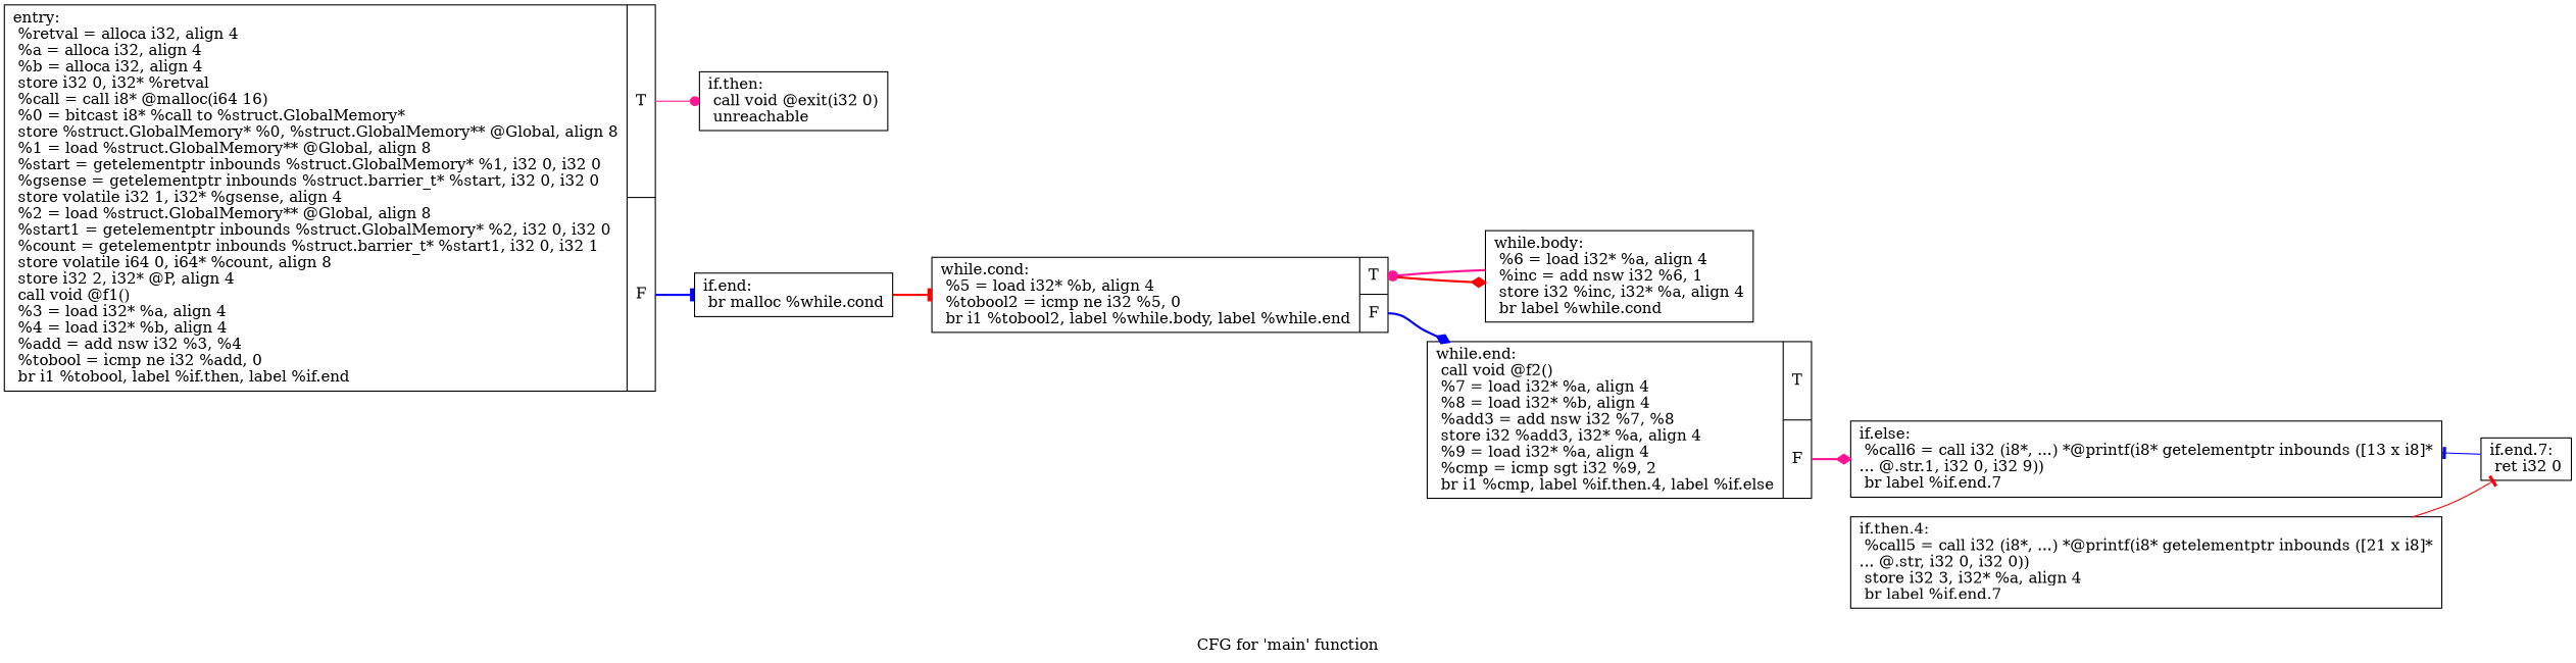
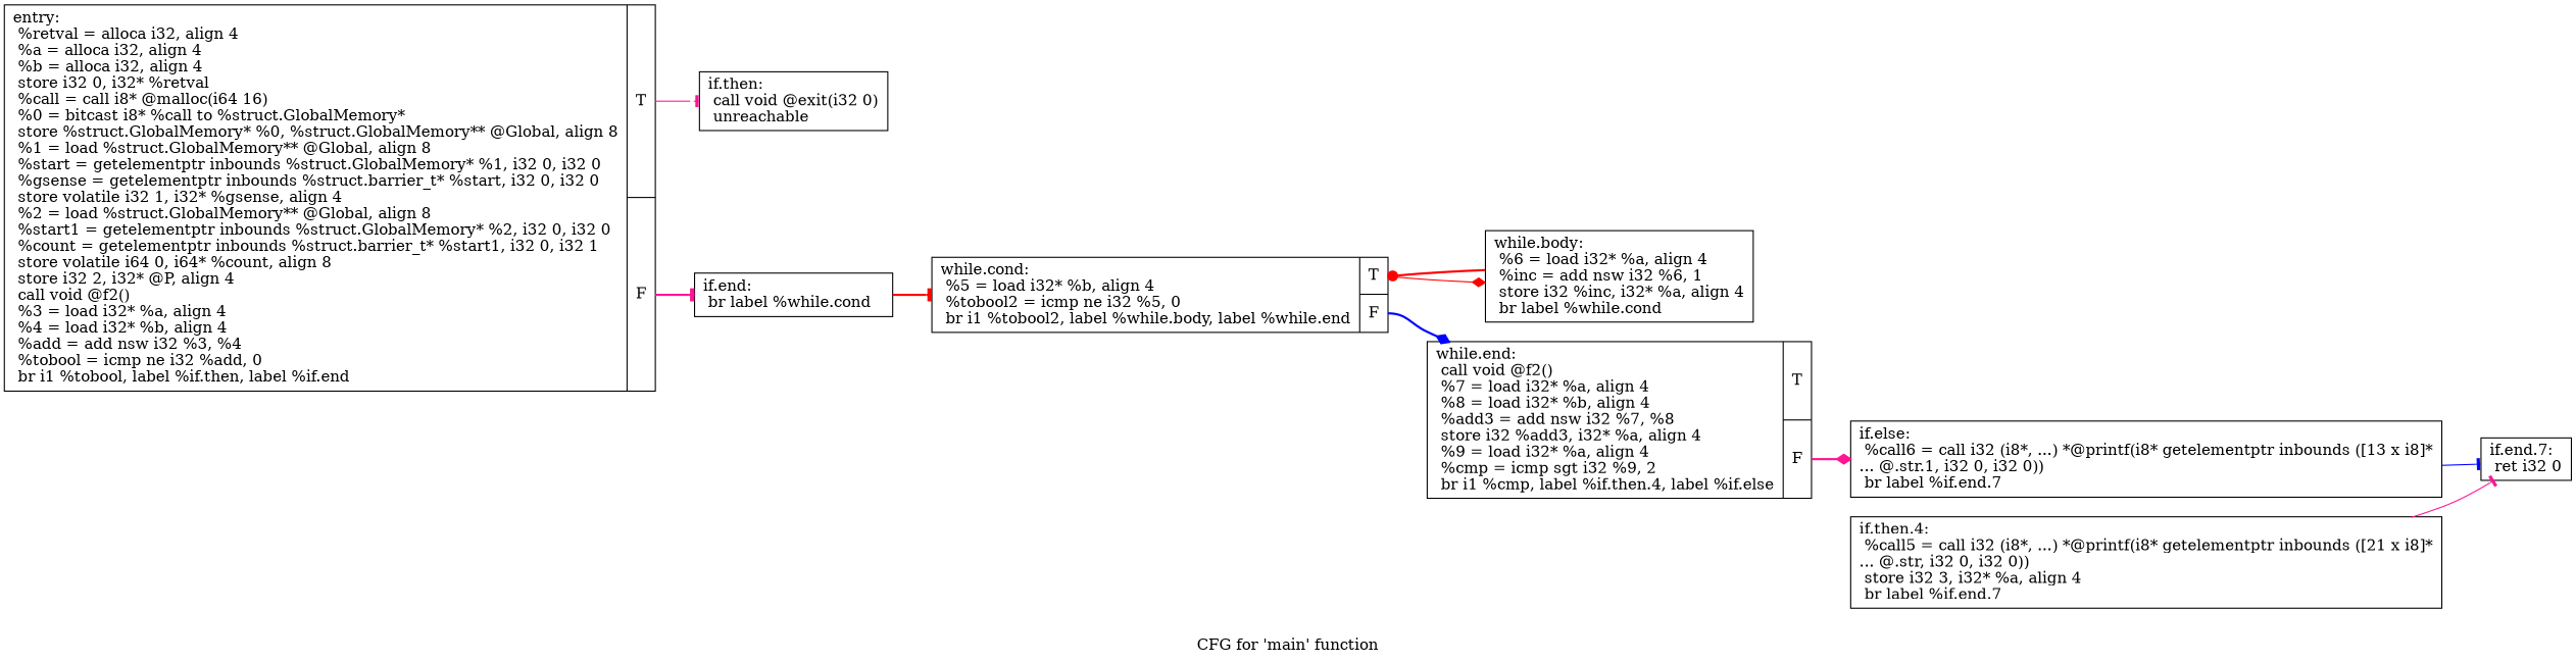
  digraph {
    label="CFG for 'main' function"
    rankdir=LR
    node [shape=record]
    edge [arrowhead=tee color=deeppink style=bold]
-   n1 [label="{entry:\l  %retval = alloca i32, align 4\l  %a = alloca i32, align 4\l  %b = alloca i32, align 4\l  store i32 0, i32* %retval\l  %call = call i8* @malloc(i64 16)\l  %0 = bitcast i8* %call to %struct.GlobalMemory*\l  store %struct.GlobalMemory* %0, %struct.GlobalMemory** @Global, align 8\l  %1 = load %struct.GlobalMemory** @Global, align 8\l  %start = getelementptr inbounds %struct.GlobalMemory* %1, i32 0, i32 0\l  %gsense = getelementptr inbounds %struct.barrier_t* %start, i32 0, i32 0\l  store volatile i32 1, i32* %gsense, align 4\l  %2 = load %struct.GlobalMemory** @Global, align 8\l  %start1 = getelementptr inbounds %struct.GlobalMemory* %2, i32 0, i32 0\l  %count = getelementptr inbounds %struct.barrier_t* %start1, i32 0, i32 1\l  store volatile i64 0, i64* %count, align 8\l  store i32 2, i32* @P, align 4\l  call void @f1()\l  %3 = load i32* %a, align 4\l  %4 = load i32* %b, align 4\l  %add = add nsw i32 %3, %4\l  %tobool = icmp ne i32 %add, 0\l  br i1 %tobool, label %if.then, label %if.end\l|{<s0>T|<s1>F}}"]
+   n1 [label="{entry:\l  %retval = alloca i32, align 4\l  %a = alloca i32, align 4\l  %b = alloca i32, align 4\l  store i32 0, i32* %retval\l  %call = call i8* @malloc(i64 16)\l  %0 = bitcast i8* %call to %struct.GlobalMemory*\l  store %struct.GlobalMemory* %0, %struct.GlobalMemory** @Global, align 8\l  %1 = load %struct.GlobalMemory** @Global, align 8\l  %start = getelementptr inbounds %struct.GlobalMemory* %1, i32 0, i32 0\l  %gsense = getelementptr inbounds %struct.barrier_t* %start, i32 0, i32 0\l  store volatile i32 1, i32* %gsense, align 4\l  %2 = load %struct.GlobalMemory** @Global, align 8\l  %start1 = getelementptr inbounds %struct.GlobalMemory* %2, i32 0, i32 0\l  %count = getelementptr inbounds %struct.barrier_t* %start1, i32 0, i32 1\l  store volatile i64 0, i64* %count, align 8\l  store i32 2, i32* @P, align 4\l  call void @f2()\l  %3 = load i32* %a, align 4\l  %4 = load i32* %b, align 4\l  %add = add nsw i32 %3, %4\l  %tobool = icmp ne i32 %add, 0\l  br i1 %tobool, label %if.then, label %if.end\l|{<s0>T|<s1>F}}"]
    n2 [label="{if.then:                                          \l  call void @exit(i32 0)\l  unreachable\l}"]
-   n3 [label="{if.end:                                           \l  br malloc %while.cond\l}"]
+   n3 [label="{if.end:                                           \l  br label %while.cond\l}"]
    n4 [label="{while.cond:                                       \l  %5 = load i32* %b, align 4\l  %tobool2 = icmp ne i32 %5, 0\l  br i1 %tobool2, label %while.body, label %while.end\l|{<s0>T|<s1>F}}"]
    n5 [label="{while.body:                                       \l  %6 = load i32* %a, align 4\l  %inc = add nsw i32 %6, 1\l  store i32 %inc, i32* %a, align 4\l  br label %while.cond\l}"]
    n6 [label="{while.end:                                        \l  call void @f2()\l  %7 = load i32* %a, align 4\l  %8 = load i32* %b, align 4\l  %add3 = add nsw i32 %7, %8\l  store i32 %add3, i32* %a, align 4\l  %9 = load i32* %a, align 4\l  %cmp = icmp sgt i32 %9, 2\l  br i1 %cmp, label %if.then.4, label %if.else\l|{<s0>T|<s1>F}}"]
-   n7 [label="{if.else:                                          \l  %call6 = call i32 (i8*, ...) *@printf(i8* getelementptr inbounds ([13 x i8]*\l... @.str.1, i32 0, i32 9))\l  br label %if.end.7\l}"]
+   n7 [label="{if.else:                                          \l  %call6 = call i32 (i8*, ...) *@printf(i8* getelementptr inbounds ([13 x i8]*\l... @.str.1, i32 0, i32 0))\l  br label %if.end.7\l}"]
    n8 [label="{if.then.4:                                        \l  %call5 = call i32 (i8*, ...) *@printf(i8* getelementptr inbounds ([21 x i8]*\l... @.str, i32 0, i32 0))\l  store i32 3, i32* %a, align 4\l  br label %if.end.7\l}"]
    n9 [label="{if.end.7:                                         \l  ret i32 0\l}"]
-   n1 -> n2 [arrowhead=dot style=solid tailport=s0]
-   n1 -> n3 [color=blue tailport=s1]
+   n1 -> n2 [style=solid tailport=s0]
+   n1 -> n3 [tailport=s1]
    n3 -> n4 [color=red]
-   n4 -> n5 [arrowhead=diamond color=red tailport=s0]
+   n4 -> n5 [arrowhead=diamond color=red style=solid tailport=s0]
    n4 -> n6 [arrowhead=diamond color=blue tailport=s1]
-   n5 -> n4 [arrowhead=dot]
+   n5 -> n4 [arrowhead=dot color=red]
    n6 -> n7 [arrowhead=diamond tailport=s1]
-   n9 -> n7 [color=blue style=solid]
-   n8 -> n9 [color=red style=solid]
+   n7 -> n9 [color=blue style=solid]
+   n8 -> n9 [style=solid]
  }
